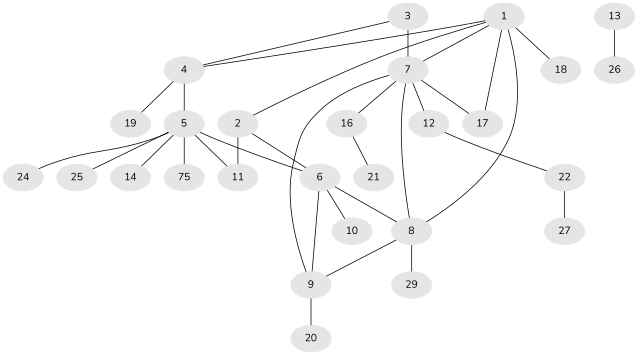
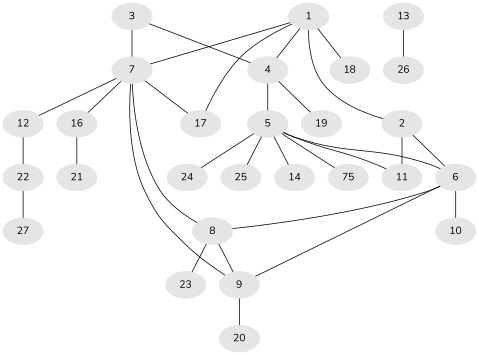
  graph {
    fontname=Nunito
    node [color=gray90 fontname=Nunito style=filled]
    edge [fontname=Nunito weight=1.0]
    1
    2
    4
    7
    8
    17
    18
    6
    11
    5
    19
    9
    12
    16
-   23 [label=29]
+   23
    10
    3
    14
    n19 [label=75]
    24
    25
    20
    22
    21
    13
    26
    27
    1 -- 2
    1 -- 4
    1 -- 7
-   1 -- 8
    1 -- 17
    1 -- 18 [weight=3.0]
    2 -- 6
    2 -- 11
    4 -- 5
    4 -- 19 [weight=2.0]
    7 -- 8
    7 -- 17
    7 -- 9
    7 -- 12 [weight=2.0]
    7 -- 16
    8 -- 9
    8 -- 23
    6 -- 8
    6 -- 9
    6 -- 10
    5 -- 6
    5 -- 11
    5 -- 14
    5 -- n19
    5 -- 24
    5 -- 25
    9 -- 20
    12 -- 22
    16 -- 21
    3 -- 4
    3 -- 7 [weight=7.0]
    22 -- 27
    13 -- 26
  }
